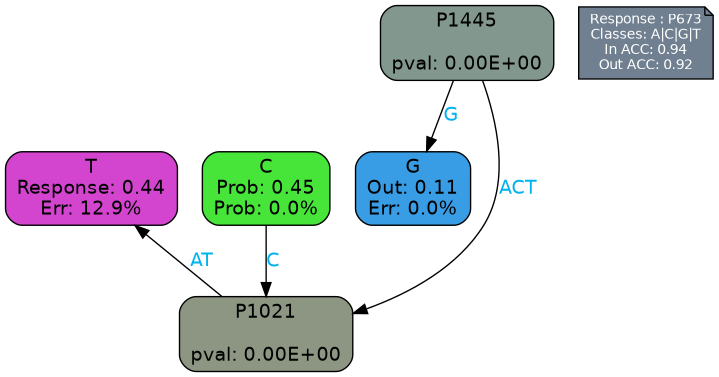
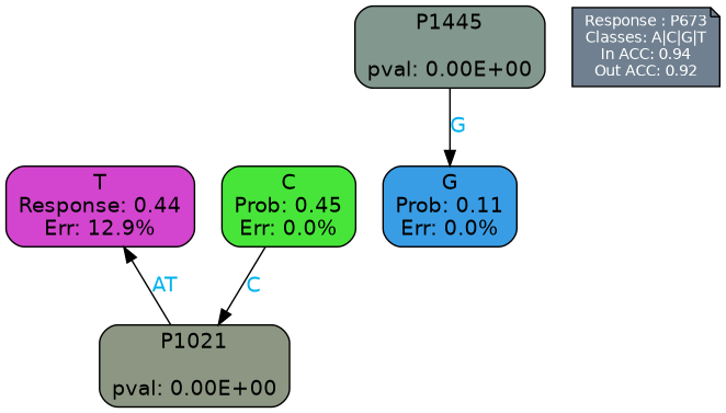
  digraph {
    ranksep=equally
    splines=polylines
    node [color=black fontname=helvetica shape=box style="filled, rounded"]
    edge [fontcolor=deepskyblue2 fontname=helvetica]
    n1 [fillcolor="#d345ce" label="T\nResponse: 0.44\nErr: 12.9%"]
-   n2 [fillcolor="#47e539" label="C\nProb: 0.45\nProb: 0.0%"]
-   n3 [fillcolor="#399de5" label="G\nOut: 0.11\nErr: 0.0%"]
+   n2 [fillcolor="#47e539" label="C\nProb: 0.45\nErr: 0.0%"]
+   n3 [fillcolor="#399de5" label="G\nProb: 0.11\nErr: 0.0%"]
    n4 [align=left fillcolor=slategray fontcolor=white fontsize=10 label="Response : P673\nClasses: A|C|G|T\nIn ACC: 0.94\nOut ACC: 0.92\n" shape=note style=filled]
    n5 [fillcolor="#82978d" label="P1445\n\npval: 0.00E+00"]
    n6 [fillcolor="#8c9682" label="P1021\n\npval: 0.00E+00"]
    subgraph sub_1 {
      rank=same
      n1
      n2
      n3
    }
    subgraph sub_2 {
      rank=same
      n4
      n5
    }
    n2 -> n6 [label=C]
    n5 -> n3 [label=G]
-   n5 -> n6 [label=ACT]
    n6 -> n1 [label=AT]
  }
